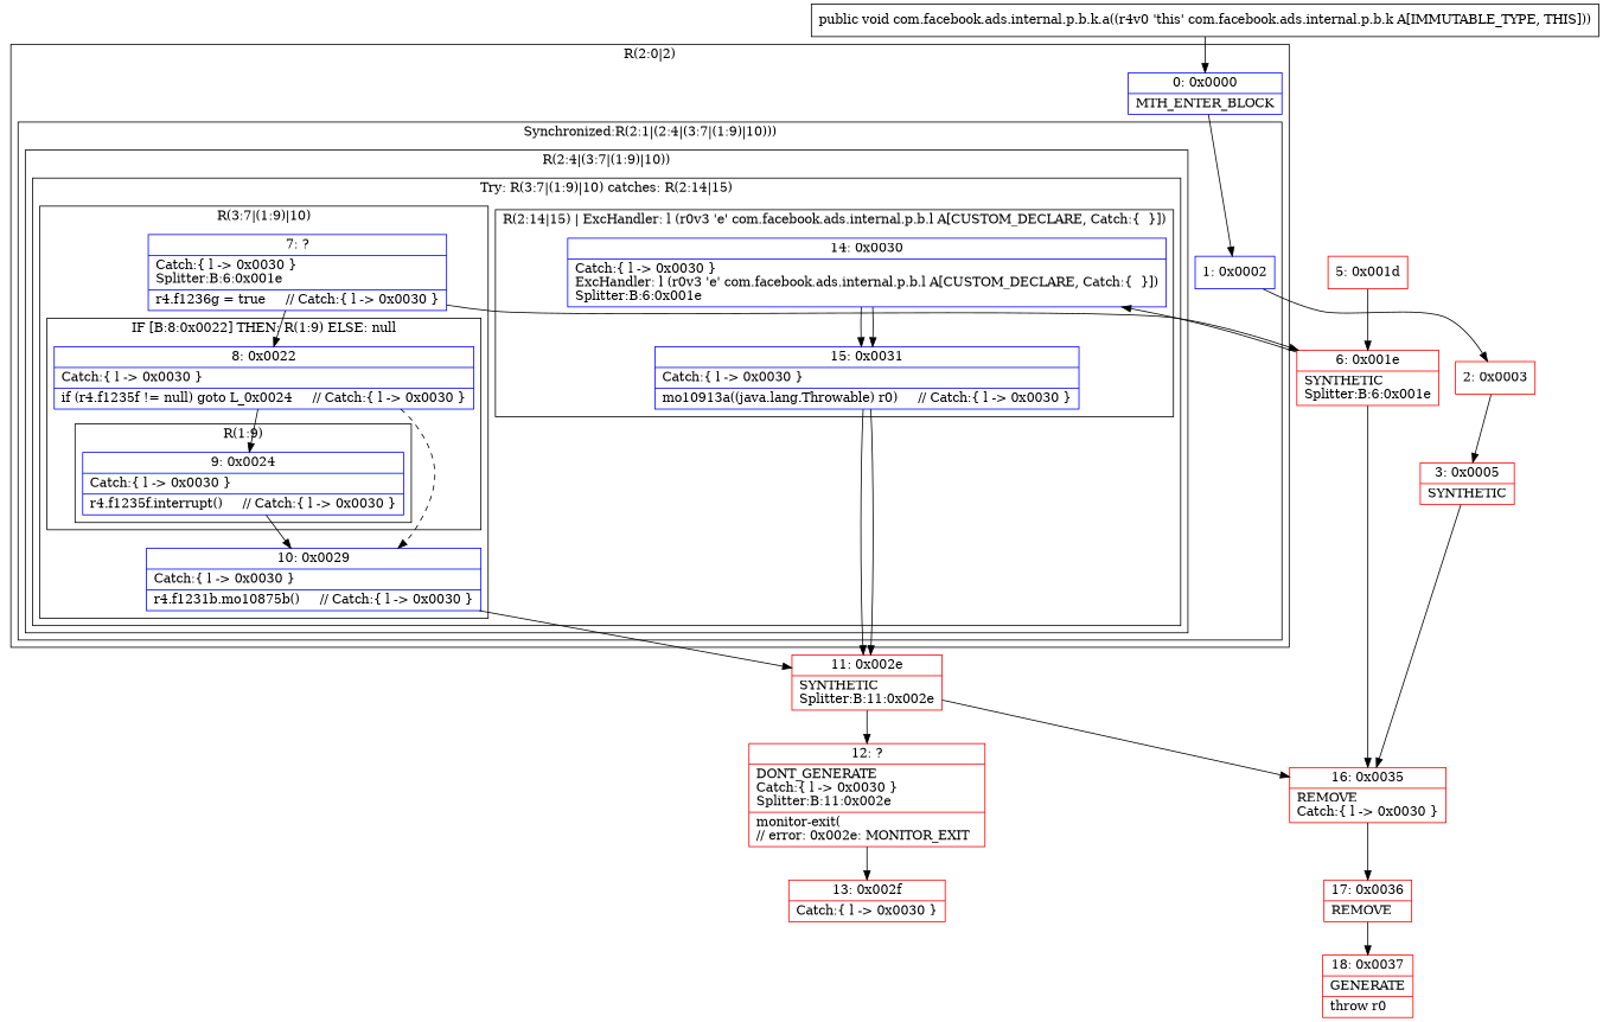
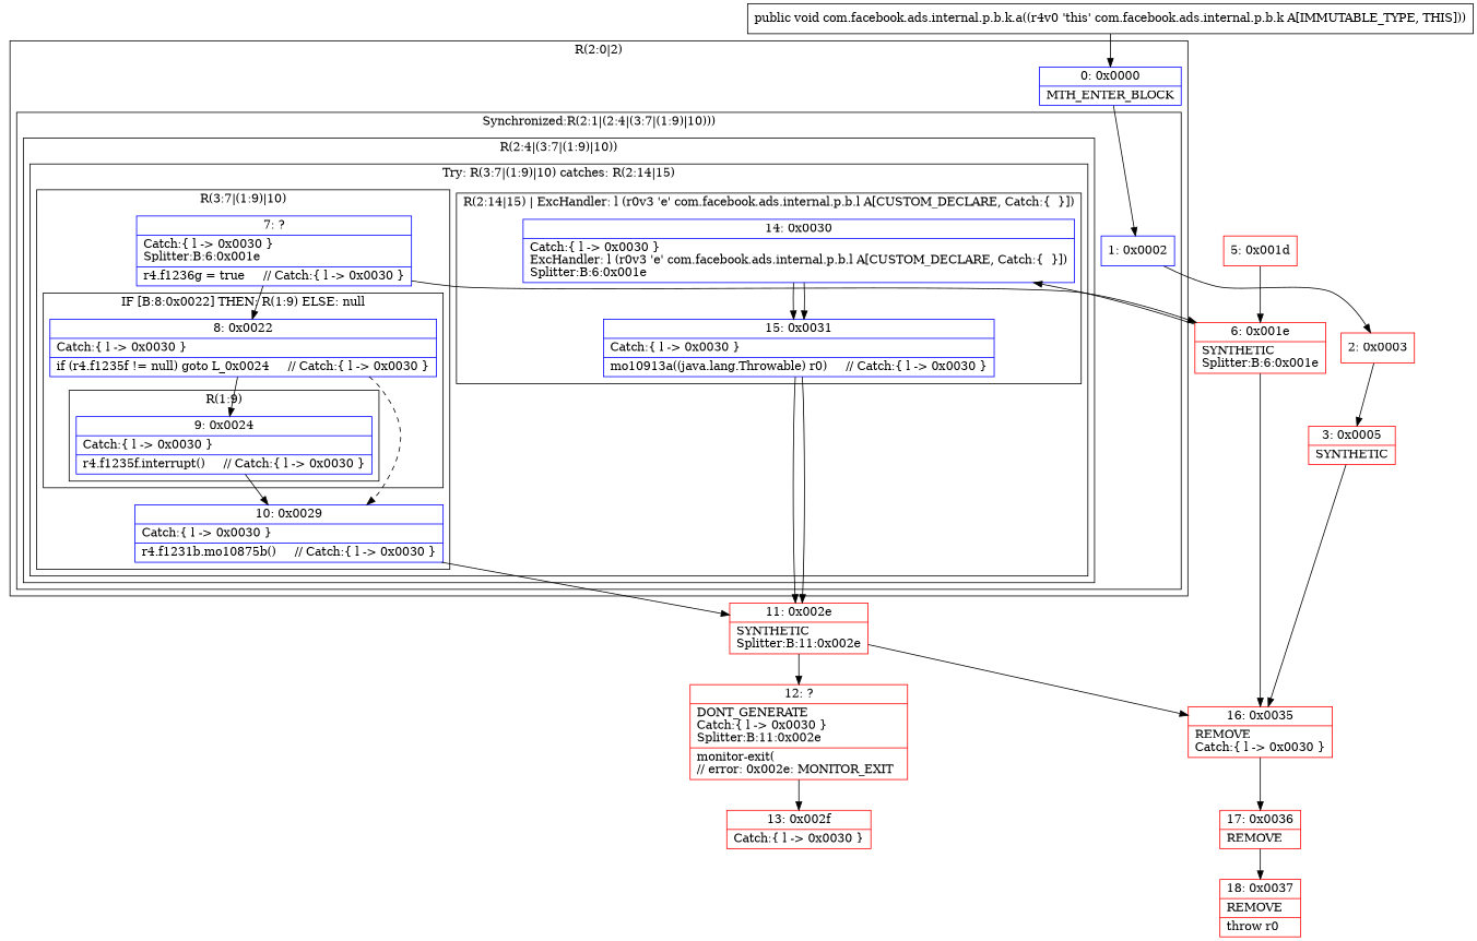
  digraph {
    node [color=red shape=record]
    n1 [color=blue label="{9\:\ 0x0024|Catch:\{ l \-\> 0x0030 \}\l|r4.f1235f.interrupt()     \/\/ Catch:\{ l \-\> 0x0030 \}\l}"]
    n2 [color=blue label="{8\:\ 0x0022|Catch:\{ l \-\> 0x0030 \}\l|if (r4.f1235f != null) goto L_0x0024     \/\/ Catch:\{ l \-\> 0x0030 \}\l}"]
    n3 [color=blue label="{7\:\ ?|Catch:\{ l \-\> 0x0030 \}\lSplitter:B:6:0x001e\l|r4.f1236g = true     \/\/ Catch:\{ l \-\> 0x0030 \}\l}"]
    n4 [color=blue label="{10\:\ 0x0029|Catch:\{ l \-\> 0x0030 \}\l|r4.f1231b.mo10875b()     \/\/ Catch:\{ l \-\> 0x0030 \}\l}"]
    n5 [color=blue label="{14\:\ 0x0030|Catch:\{ l \-\> 0x0030 \}\lExcHandler: l (r0v3 'e' com.facebook.ads.internal.p.b.l A[CUSTOM_DECLARE, Catch:\{  \}])\lSplitter:B:6:0x001e\l}"]
    n6 [color=blue label="{15\:\ 0x0031|Catch:\{ l \-\> 0x0030 \}\l|mo10913a((java.lang.Throwable) r0)     \/\/ Catch:\{ l \-\> 0x0030 \}\l}"]
    n7 [color=blue label="{1\:\ 0x0002}"]
    n8 [color=blue label="{0\:\ 0x0000|MTH_ENTER_BLOCK\l}"]
    n9 [label="{6\:\ 0x001e|SYNTHETIC\lSplitter:B:6:0x001e\l}"]
    n10 [label="{11\:\ 0x002e|SYNTHETIC\lSplitter:B:11:0x002e\l}"]
    n11 [label="{2\:\ 0x0003}"]
    n12 [label="{3\:\ 0x0005|SYNTHETIC\l}"]
    n13 [label="{5\:\ 0x001d}"]
    n14 [label="{16\:\ 0x0035|REMOVE\lCatch:\{ l \-\> 0x0030 \}\l}"]
    n15 [label="{17\:\ 0x0036|REMOVE\l}"]
    n16 [label="{12\:\ ?|DONT_GENERATE\lCatch:\{ l \-\> 0x0030 \}\lSplitter:B:11:0x002e\l|monitor\-exit(\l\/\/ error: 0x002e: MONITOR_EXIT  \l}"]
    n17 [label="{13\:\ 0x002f|Catch:\{ l \-\> 0x0030 \}\l}"]
-   n18 [label="{18\:\ 0x0037|GENERATE\l|throw r0\l}"]
+   n18 [label="{18\:\ 0x0037|REMOVE\l|throw r0\l}"]
    n19 [label="{public void com.facebook.ads.internal.p.b.k.a((r4v0 'this' com.facebook.ads.internal.p.b.k A[IMMUTABLE_TYPE, THIS])) }" color=""]
    subgraph cluster_1 {
      label="R(2:0|2)"
      n8
      subgraph cluster_2 {
        label="Synchronized:R(2:1|(2:4|(3:7|(1:9)|10)))"
        n7
        subgraph cluster_3 {
          label="R(2:4|(3:7|(1:9)|10))"
          subgraph cluster_4 {
            label="Try: R(3:7|(1:9)|10) catches: R(2:14|15)"
            subgraph cluster_5 {
              label="R(3:7|(1:9)|10)"
              n3
              n4
              subgraph cluster_6 {
                label="IF [B:8:0x0022] THEN: R(1:9) ELSE: null"
                n2
                subgraph cluster_7 {
                  label="R(1:9)"
                  n1
                }
              }
            }
            subgraph cluster_8 {
              label="R(2:14|15) | ExcHandler: l (r0v3 'e' com.facebook.ads.internal.p.b.l A[CUSTOM_DECLARE, Catch:\{  \}])\l"
              n5
              n6
            }
          }
        }
      }
    }
    subgraph cluster_9 {
      label="R(2:14|15) | ExcHandler: l (r0v3 'e' com.facebook.ads.internal.p.b.l A[CUSTOM_DECLARE, Catch:\{  \}])\l"
    }
    n1 -> n4
    n2 -> n1
    n2 -> n4 [style=dashed]
    n3 -> n2
    n3 -> n9
    n4 -> n10
    n5 -> n6
    n5 -> n6
    n6 -> n10
    n6 -> n10
    n7 -> n11
    n8 -> n7
    n9 -> n5
    n9 -> n14
    n10 -> n14
    n10 -> n16
    n11 -> n12
    n12 -> n14
    n13 -> n9
    n14 -> n15
    n15 -> n18
    n16 -> n17
    n19 -> n8
  }
